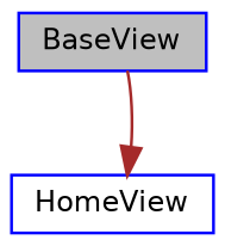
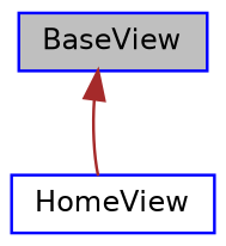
  digraph {
    node [color=blue fontname=Helvetica fontsize=10 shape=record style=filled]
    n1 [fillcolor=grey75 fontcolor=black height=0.2 label=BaseView width=0.4]
    n2 [fillcolor=white height=0.2 label=HomeView width=0.4]
-   n2 -> n1 [color=brown dir=back fontname=Helvetica fontsize=10 labelfontname=Helvetica labelfontsize=10 style=solid]
+   n1 -> n2 [color=brown dir=back fontname=Helvetica fontsize=10 labelfontname=Helvetica labelfontsize=10 style=solid]
  }
